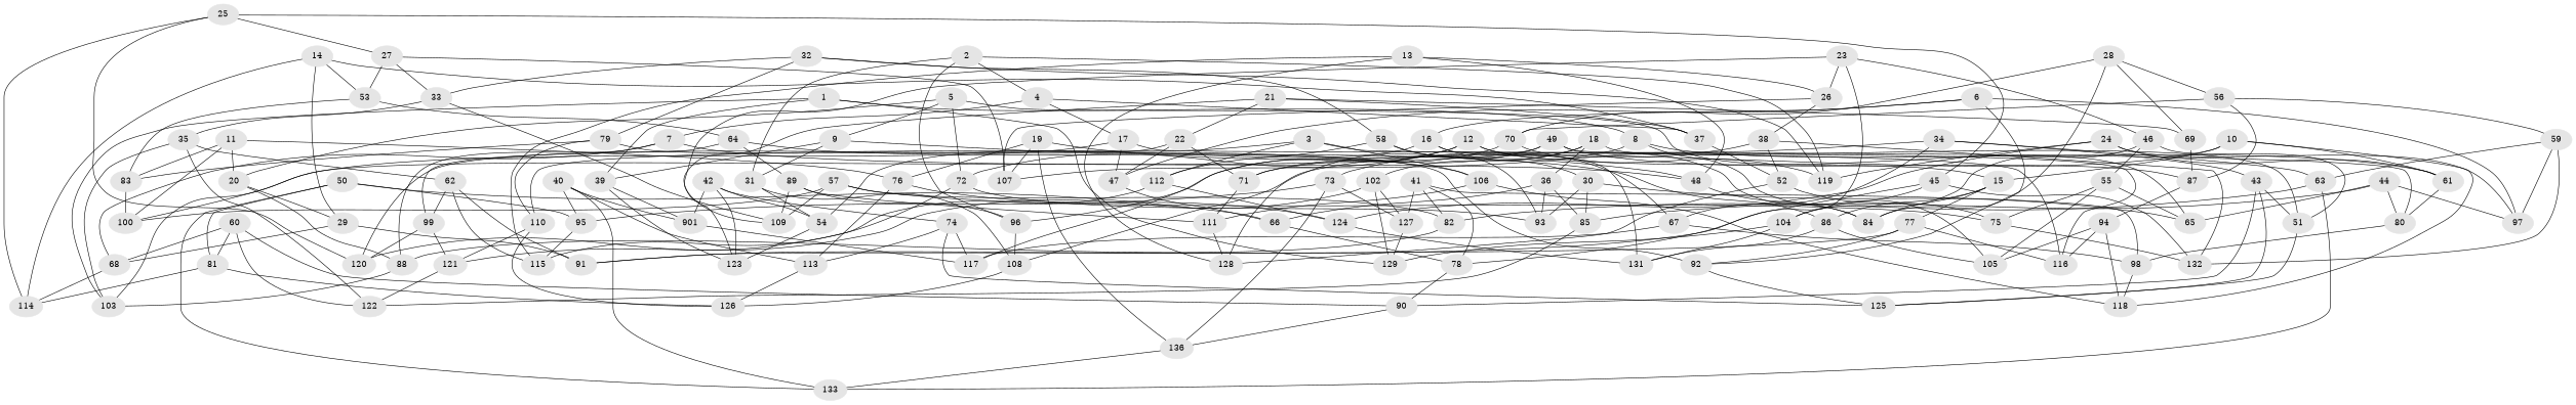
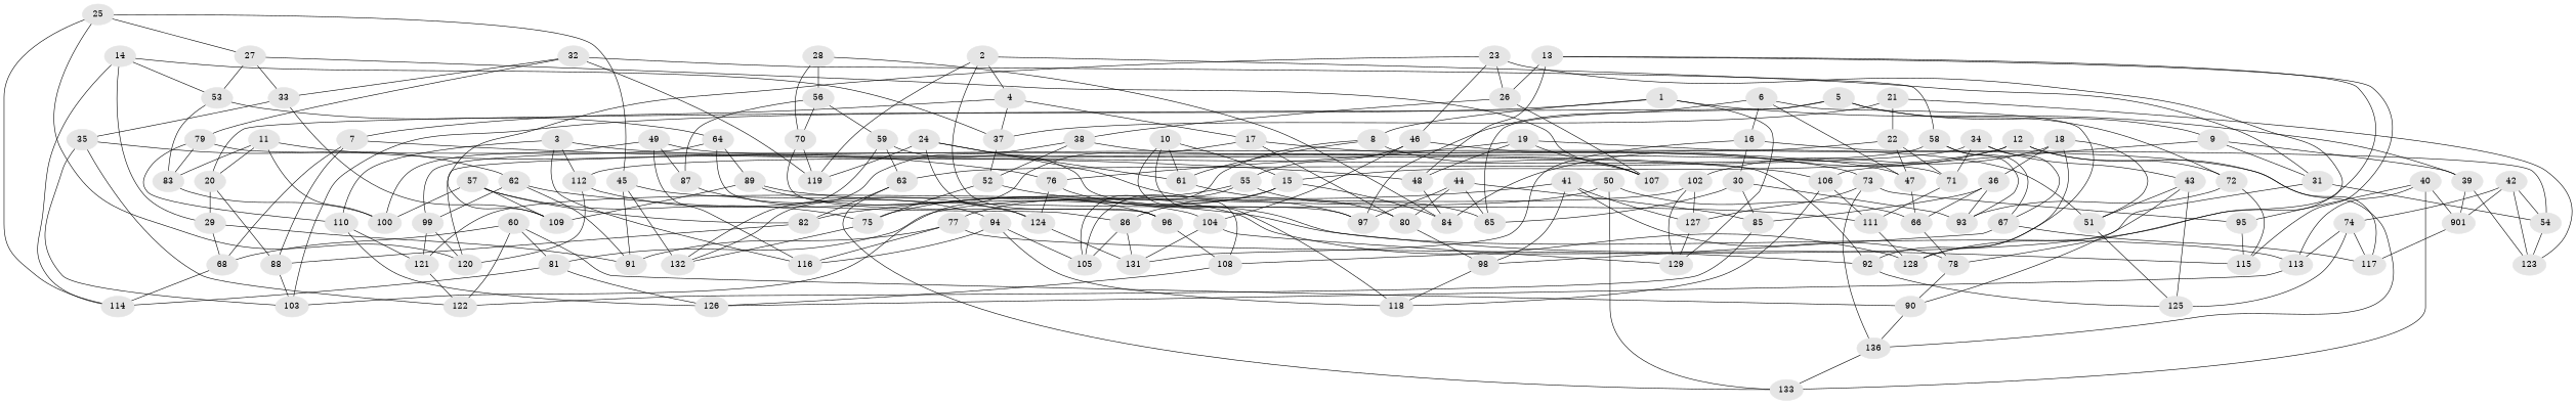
  graph {
    node [color=gray90 style=filled]
    1
    8
    39
    103
    129
    61
    105
    107
    123
    n10 [label=901]
    2
    4
    31
    96
    119
    7
    17
    37
    108
    54
    3
    106
    110
    112
    116
    118
    111
    126
    121
    120
    124
    48
    68
    88
    47
    80
    52
    5
    9
    20
    65
    72
    29
    115
    93
    6
    16
    92
    97
    30
    131
    66
    125
    84
    114
    10
    15
    77
    86
    11
    76
    83
    100
    113
    12
    117
-   69
    87
    13
    26
    128
    38
    14
    53
    91
    64
    85
    98
    18
    36
    51
    102
    127
    19
    n85 [label=136]
    133
    21
    22
    71
    23
    46
    78
    109
    104
    55
    90
    24
    25
    27
    45
    33
    132
    73
    35
    28
    56
    70
    59
    122
    32
    58
    79
    67
    62
    34
    43
    63
    82
    99
    75
    95
    40
    41
    42
    74
    44
    49
    94
    50
    81
    89
    57
    60
    1 -- 8
    1 -- 39
    1 -- 103
    1 -- 129
    8 -- 61
    8 -- 105
    8 -- 107
    39 -- 123
    39 -- n10
    61 -- 80
    n10 -- 117
    2 -- 4
    2 -- 31
    2 -- 96
    2 -- 119
    4 -- 7
    4 -- 17
    4 -- 37
    31 -- 108
    31 -- 54
    96 -- 108
    7 -- 48
    7 -- 68
    7 -- 88
    17 -- 103
    17 -- 47
    17 -- 80
    37 -- 52
    108 -- 126
    54 -- 123
    3 -- 106
    3 -- 110
    3 -- 112
    3 -- 116
    106 -- 118
    106 -- 111
    110 -- 126
    110 -- 121
    112 -- 120
    112 -- 124
    111 -- 128
    121 -- 122
    124 -- 131
    48 -- 84
    68 -- 114
    88 -- 103
    47 -- 66
    80 -- 98
    52 -- 128
    52 -- 75
    5 -- 9
    5 -- 20
    5 -- 65
    5 -- 72
    9 -- 39
    9 -- 31
    9 -- 106
    20 -- 88
    20 -- 29
    72 -- 115
    72 -- 93
    29 -- 68
    29 -- 91
    6 -- 47
    6 -- 16
    6 -- 92
    6 -- 97
    16 -- 54
    16 -- 30
    16 -- 131
    92 -- 125
    30 -- 65
    30 -- 93
    30 -- 85
    66 -- 78
    10 -- 61
    10 -- 108
    10 -- 118
    10 -- 15
    15 -- 84
    15 -- 77
    15 -- 86
    77 -- 116
    77 -- 92
    77 -- 91
    86 -- 105
    86 -- 131
    11 -- 20
    11 -- 76
    11 -- 83
    11 -- 100
    76 -- 124
    76 -- 113
    83 -- 100
    113 -- 126
    12 -- 72
    12 -- 84
    12 -- 15
    12 -- 117
-   69 -- 87
    87 -- 94
    13 -- 48
    13 -- 115
    13 -- 26
    13 -- 128
    26 -- 107
    26 -- 38
    38 -- 52
    38 -- 132
    38 -- 73
    14 -- 37
    14 -- 29
    14 -- 114
    14 -- 53
    53 -- 83
    53 -- 64
    64 -- 86
    64 -- 99
    64 -- 89
    85 -- 122
    98 -- 118
    18 -- 128
    18 -- 36
    18 -- 51
    18 -- 102
    36 -- 93
    36 -- 66
    36 -- 85
    51 -- 125
    102 -- 129
    102 -- 121
    102 -- 127
    127 -- 129
    19 -- 107
    19 -- 48
    19 -- 76
    19 -- n85
    n85 -- 133
    21 -- 123
    21 -- 37
-   21 -- 69
    21 -- 22
    22 -- 120
    22 -- 47
    22 -- 71
    71 -- 111
    23 -- 26
    23 -- 46
    23 -- 78
    23 -- 109
    46 -- 51
    46 -- 104
    46 -- 55
    78 -- 90
    104 -- 129
    104 -- 131
    55 -- 105
    55 -- 65
    55 -- 75
    90 -- n85
    24 -- 61
    24 -- 119
    24 -- 124
    24 -- 97
    25 -- 120
    25 -- 114
    25 -- 27
    25 -- 45
    27 -- 107
    27 -- 53
    27 -- 33
    45 -- 91
    45 -- 104
    45 -- 132
    33 -- 109
    33 -- 35
    73 -- 127
    73 -- n85
    73 -- 95
    35 -- 103
    35 -- 122
    35 -- 62
    28 -- 84
-   28 -- 69
    28 -- 56
    28 -- 70
    56 -- 87
    56 -- 70
    56 -- 59
    70 -- 96
    70 -- 119
    59 -- 97
    59 -- 132
    59 -- 63
    32 -- 119
    32 -- 33
    32 -- 58
    32 -- 79
    58 -- 112
    58 -- 93
    58 -- 67
    79 -- 110
    79 -- 92
    79 -- 83
    67 -- 117
    67 -- 98
    62 -- 115
    62 -- 91
    62 -- 99
    34 -- 71
    34 -- 67
    34 -- 43
    34 -- 63
    43 -- 125
    43 -- 51
    43 -- 90
    63 -- 133
    63 -- 82
    82 -- 88
    99 -- 121
    99 -- 120
    75 -- 132
    95 -- 115
    40 -- n10
    40 -- 113
    40 -- 133
    40 -- 95
    41 -- 98
    41 -- 127
    41 -- 78
    41 -- 82
    42 -- 123
    42 -- n10
    42 -- 54
    42 -- 74
    74 -- 125
    74 -- 113
    74 -- 117
    44 -- 80
    44 -- 65
    44 -- 97
    44 -- 85
    49 -- 116
    49 -- 100
    49 -- 87
    49 -- 71
    94 -- 105
    94 -- 116
    94 -- 118
    50 -- 66
    50 -- 133
-   50 -- 95
    50 -- 81
    81 -- 126
    81 -- 114
    89 -- 96
    89 -- 111
    89 -- 109
    57 -- 100
    57 -- 109
    57 -- 82
    57 -- 75
    60 -- 68
    60 -- 90
    60 -- 122
    60 -- 81
  }
